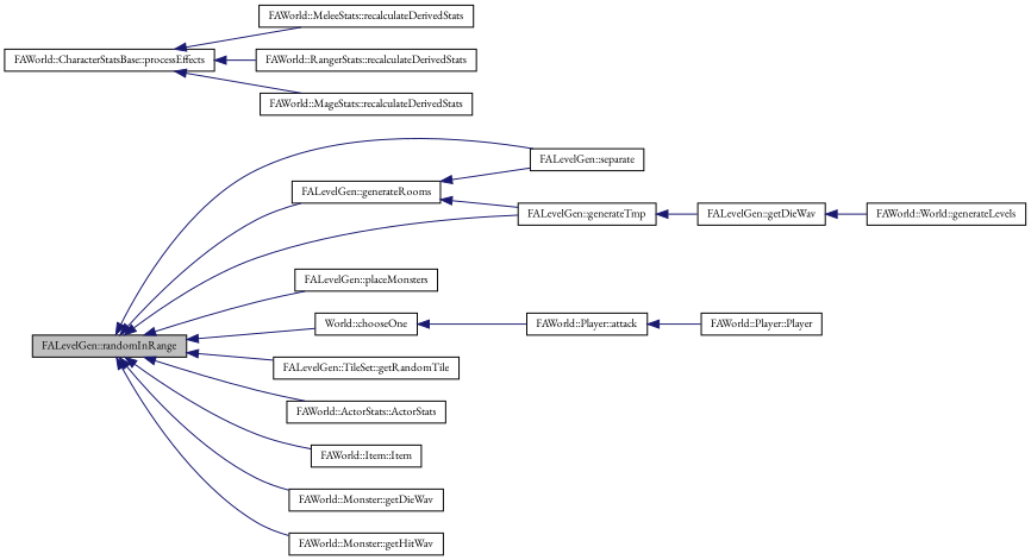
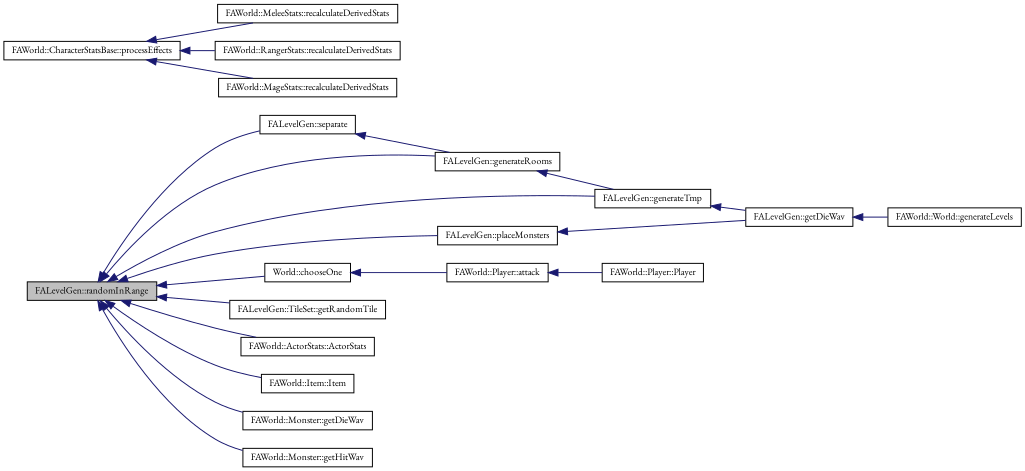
  digraph {
    fontname="EB Garamond"
    rankdir=LR
    node [color=black fillcolor=white fontname="EB Garamond" fontsize=10 shape=record style=filled]
    edge [color=midnightblue dir=back fontname="EB Garamond" fontsize=10 labelfontname=Helvetica labelfontsize=10 style=solid]
    n1 [fillcolor=grey75 fontcolor=black height=0.2 label="FALevelGen::randomInRange" width=0.4]
    n2 [height=0.2 label="FALevelGen::separate" width=0.4]
    n3 [height=0.2 label="FALevelGen::generateRooms" width=0.4]
    n4 [height=0.2 label="FALevelGen::generateTmp" width=0.4]
    n5 [height=0.2 label="FALevelGen::placeMonsters" width=0.4]
    n6 [height=0.2 label="World::chooseOne" width=0.4]
    n7 [height=0.2 label="FALevelGen::TileSet::getRandomTile" width=0.4]
    n8 [height=0.2 label="FAWorld::ActorStats::ActorStats" width=0.4]
    n9 [height=0.2 label="FAWorld::Item::Item" width=0.4]
    n10 [height=0.2 label="FAWorld::Monster::getDieWav" width=0.4]
    n11 [height=0.2 label="FAWorld::Monster::getHitWav" width=0.4]
    n12 [height=0.2 label="FALevelGen::getDieWav" width=0.4]
    n13 [height=0.2 label="FAWorld::Player::attack" width=0.4]
    n14 [height=0.2 label="FAWorld::CharacterStatsBase::processEffects" width=0.4]
    n15 [height=0.2 label="FAWorld::MeleeStats::recalculateDerivedStats" width=0.4]
    n16 [height=0.2 label="FAWorld::RangerStats::recalculateDerivedStats" width=0.4]
    n17 [height=0.2 label="FAWorld::MageStats::recalculateDerivedStats" width=0.4]
    n18 [height=0.2 label="FAWorld::World::generateLevels" width=0.4]
    n19 [height=0.2 label="FAWorld::Player::Player" width=0.4]
    n1 -> n2
    n1 -> n3
    n1 -> n4
    n1 -> n5
    n1 -> n6
    n1 -> n7
    n1 -> n8
    n1 -> n9
    n1 -> n10
    n1 -> n11
-   n3 -> n2
+   n2 -> n3
    n3 -> n4
    n4 -> n12
+   n5 -> n12
    n6 -> n13
    n12 -> n18
    n13 -> n19
    n14 -> n15
    n14 -> n16
    n14 -> n17
  }
